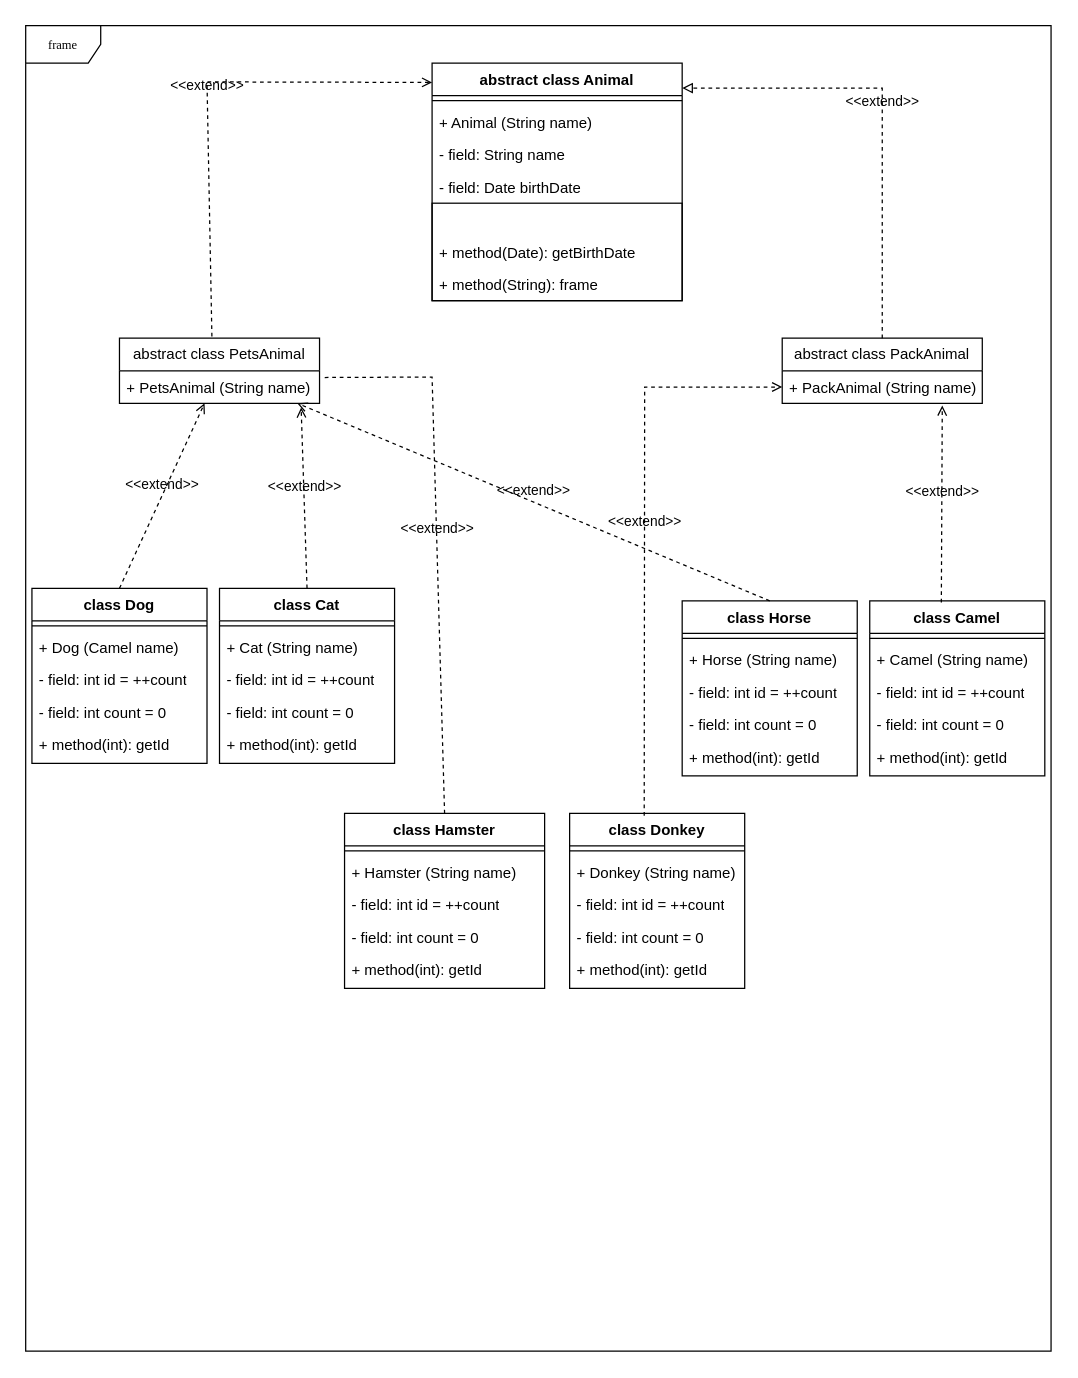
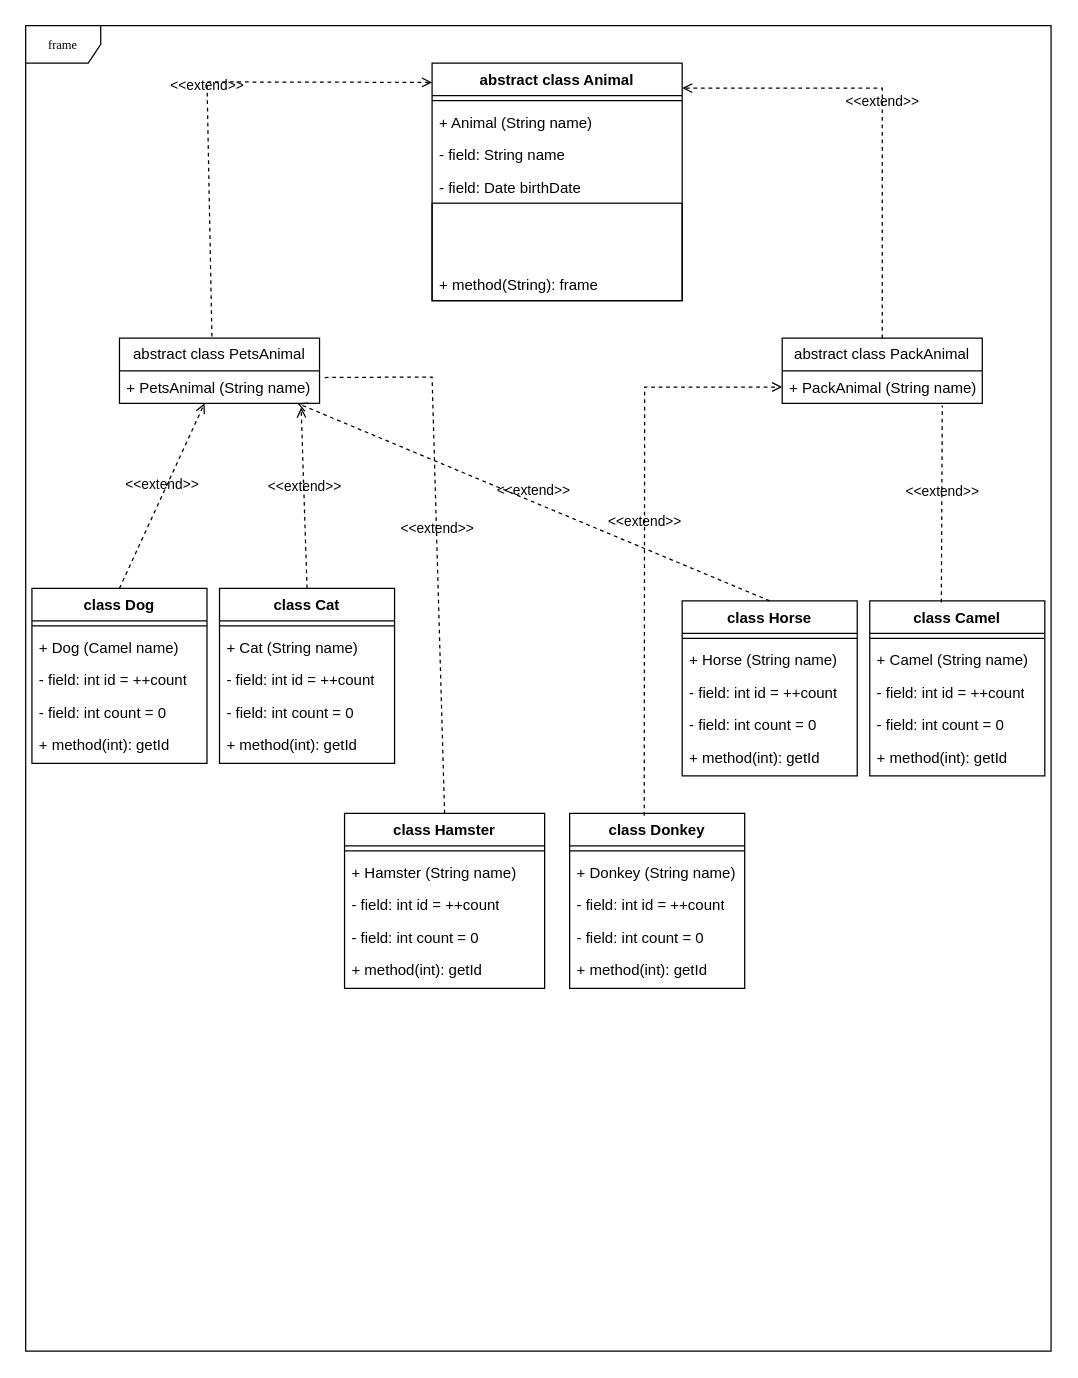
  <mxCell id="0" />
  <mxCell id="1" parent="0" />
  <mxCell id="2" value="frame" style="shape=umlFrame;whiteSpace=wrap;html=1;rounded=0;shadow=0;comic=0;labelBackgroundColor=none;strokeWidth=1;fontFamily=Verdana;fontSize=10;align=center;" parent="1" vertex="1"><mxGeometry x="20" y="20" width="820" height="1060" as="geometry" /></mxCell>
  <mxCell id="3" value="abstract class Animal" style="swimlane;fontStyle=1;align=center;verticalAlign=top;childLayout=stackLayout;horizontal=1;startSize=26;horizontalStack=0;resizeParent=1;resizeParentMax=0;resizeLast=0;collapsible=1;marginBottom=0;whiteSpace=wrap;html=1;" vertex="1" parent="1"><mxGeometry x="345" y="50" width="200" height="190" as="geometry" /></mxCell>
  <mxCell id="4" value="" style="line;strokeWidth=1;fillColor=none;align=left;verticalAlign=middle;spacingTop=-1;spacingLeft=3;spacingRight=3;rotatable=0;labelPosition=right;points=[];portConstraint=eastwest;strokeColor=inherit;" vertex="1" parent="3"><mxGeometry y="26" width="200" height="8" as="geometry" /></mxCell>
  <mxCell id="5" value="+ Animal (String name)" style="text;strokeColor=none;fillColor=none;align=left;verticalAlign=top;spacingLeft=4;spacingRight=4;overflow=hidden;rotatable=0;points=[[0,0.5],[1,0.5]];portConstraint=eastwest;whiteSpace=wrap;html=1;" vertex="1" parent="3"><mxGeometry y="34" width="200" height="26" as="geometry" /></mxCell>
  <mxCell id="6" value="- field: String name" style="text;strokeColor=none;fillColor=none;align=left;verticalAlign=top;spacingLeft=4;spacingRight=4;overflow=hidden;rotatable=0;points=[[0,0.5],[1,0.5]];portConstraint=eastwest;whiteSpace=wrap;html=1;" vertex="1" parent="3"><mxGeometry y="60" width="200" height="26" as="geometry" /></mxCell>
  <mxCell id="7" value="- field: Date birthDate" style="text;strokeColor=none;fillColor=none;align=left;verticalAlign=top;spacingLeft=4;spacingRight=4;overflow=hidden;rotatable=0;points=[[0,0.5],[1,0.5]];portConstraint=eastwest;whiteSpace=wrap;html=1;" vertex="1" parent="3"><mxGeometry y="86" width="200" height="26" as="geometry" /></mxCell>
  <mxCell id="8" value="" style="group;strokeColor=#000000;" vertex="1" connectable="0" parent="3"><mxGeometry y="112" width="200" height="78" as="geometry" /></mxCell>
- <mxCell id="9" value="+ method(Date): getBirthDate" style="text;strokeColor=none;fillColor=none;align=left;verticalAlign=top;spacingLeft=4;spacingRight=4;overflow=hidden;rotatable=0;points=[[0,0.5],[1,0.5]];portConstraint=eastwest;whiteSpace=wrap;html=1;" vertex="1" parent="8"><mxGeometry y="26" width="200" height="26" as="geometry" /></mxCell>
  <mxCell id="10" value="+ method(String): frame" style="text;strokeColor=none;fillColor=none;align=left;verticalAlign=top;spacingLeft=4;spacingRight=4;overflow=hidden;rotatable=0;points=[[0,0.5],[1,0.5]];portConstraint=eastwest;whiteSpace=wrap;html=1;" vertex="1" parent="8"><mxGeometry y="52" width="200" height="26" as="geometry" /></mxCell>
  <mxCell id="11" value="abstract class PetsAnimal" style="swimlane;fontStyle=0;childLayout=stackLayout;horizontal=1;startSize=26;fillColor=none;horizontalStack=0;resizeParent=1;resizeParentMax=0;resizeLast=0;collapsible=1;marginBottom=0;whiteSpace=wrap;html=1;" vertex="1" parent="1"><mxGeometry x="95" y="270" width="160" height="52" as="geometry" /></mxCell>
  <mxCell id="12" value="abstract class&amp;nbsp;PackAnimal" style="swimlane;fontStyle=0;childLayout=stackLayout;horizontal=1;startSize=26;fillColor=none;horizontalStack=0;resizeParent=1;resizeParentMax=0;resizeLast=0;collapsible=1;marginBottom=0;whiteSpace=wrap;html=1;" vertex="1" parent="1"><mxGeometry x="625" y="270" width="160" height="52" as="geometry" /></mxCell>
  <mxCell id="13" value="+ PetsAnimal (String name)" style="text;strokeColor=none;fillColor=none;align=left;verticalAlign=top;spacingLeft=4;spacingRight=4;overflow=hidden;rotatable=0;points=[[0,0.5],[1,0.5]];portConstraint=eastwest;whiteSpace=wrap;html=1;" vertex="1" parent="1"><mxGeometry x="95" y="296" width="160" height="26" as="geometry" /></mxCell>
  <mxCell id="14" value="+ PackAnimal (String name)" style="text;strokeColor=none;fillColor=none;align=left;verticalAlign=top;spacingLeft=4;spacingRight=4;overflow=hidden;rotatable=0;points=[[0,0.5],[1,0.5]];portConstraint=eastwest;whiteSpace=wrap;html=1;" vertex="1" parent="1"><mxGeometry x="625" y="296" width="160" height="26" as="geometry" /></mxCell>
  <mxCell id="15" value="class&amp;nbsp;Dog" style="swimlane;fontStyle=1;align=center;verticalAlign=top;childLayout=stackLayout;horizontal=1;startSize=26;horizontalStack=0;resizeParent=1;resizeParentMax=0;resizeLast=0;collapsible=1;marginBottom=0;whiteSpace=wrap;html=1;" vertex="1" parent="1"><mxGeometry x="25" y="470" width="140" height="140" as="geometry" /></mxCell>
  <mxCell id="16" value="" style="line;strokeWidth=1;fillColor=none;align=left;verticalAlign=middle;spacingTop=-1;spacingLeft=3;spacingRight=3;rotatable=0;labelPosition=right;points=[];portConstraint=eastwest;strokeColor=inherit;" vertex="1" parent="15"><mxGeometry y="26" width="140" height="8" as="geometry" /></mxCell>
  <mxCell id="17" value="+ Dog (Camel name)" style="text;strokeColor=none;fillColor=none;align=left;verticalAlign=top;spacingLeft=4;spacingRight=4;overflow=hidden;rotatable=0;points=[[0,0.5],[1,0.5]];portConstraint=eastwest;whiteSpace=wrap;html=1;" vertex="1" parent="15"><mxGeometry y="34" width="140" height="26" as="geometry" /></mxCell>
  <mxCell id="18" value="- field: int id = ++count" style="text;strokeColor=none;fillColor=none;align=left;verticalAlign=top;spacingLeft=4;spacingRight=4;overflow=hidden;rotatable=0;points=[[0,0.5],[1,0.5]];portConstraint=eastwest;whiteSpace=wrap;html=1;" vertex="1" parent="15"><mxGeometry y="60" width="140" height="26" as="geometry" /></mxCell>
  <mxCell id="19" value="- field: int count = 0" style="text;strokeColor=none;fillColor=none;align=left;verticalAlign=top;spacingLeft=4;spacingRight=4;overflow=hidden;rotatable=0;points=[[0,0.5],[1,0.5]];portConstraint=eastwest;whiteSpace=wrap;html=1;" vertex="1" parent="15"><mxGeometry y="86" width="140" height="26" as="geometry" /></mxCell>
  <mxCell id="20" value="+ method(int): getId" style="text;strokeColor=none;fillColor=none;align=left;verticalAlign=top;spacingLeft=4;spacingRight=4;overflow=hidden;rotatable=0;points=[[0,0.5],[1,0.5]];portConstraint=eastwest;whiteSpace=wrap;html=1;" vertex="1" parent="15"><mxGeometry y="112" width="140" height="28" as="geometry" /></mxCell>
  <mxCell id="21" value="class&amp;nbsp;Cat" style="swimlane;fontStyle=1;align=center;verticalAlign=top;childLayout=stackLayout;horizontal=1;startSize=26;horizontalStack=0;resizeParent=1;resizeParentMax=0;resizeLast=0;collapsible=1;marginBottom=0;whiteSpace=wrap;html=1;" vertex="1" parent="1"><mxGeometry x="175" y="470" width="140" height="140" as="geometry" /></mxCell>
  <mxCell id="22" value="" style="line;strokeWidth=1;fillColor=none;align=left;verticalAlign=middle;spacingTop=-1;spacingLeft=3;spacingRight=3;rotatable=0;labelPosition=right;points=[];portConstraint=eastwest;strokeColor=inherit;" vertex="1" parent="21"><mxGeometry y="26" width="140" height="8" as="geometry" /></mxCell>
  <mxCell id="23" value="+ Cat (String name)" style="text;strokeColor=none;fillColor=none;align=left;verticalAlign=top;spacingLeft=4;spacingRight=4;overflow=hidden;rotatable=0;points=[[0,0.5],[1,0.5]];portConstraint=eastwest;whiteSpace=wrap;html=1;" vertex="1" parent="21"><mxGeometry y="34" width="140" height="26" as="geometry" /></mxCell>
  <mxCell id="24" value="- field: int id = ++count" style="text;strokeColor=none;fillColor=none;align=left;verticalAlign=top;spacingLeft=4;spacingRight=4;overflow=hidden;rotatable=0;points=[[0,0.5],[1,0.5]];portConstraint=eastwest;whiteSpace=wrap;html=1;" vertex="1" parent="21"><mxGeometry y="60" width="140" height="26" as="geometry" /></mxCell>
  <mxCell id="25" value="- field: int count = 0" style="text;strokeColor=none;fillColor=none;align=left;verticalAlign=top;spacingLeft=4;spacingRight=4;overflow=hidden;rotatable=0;points=[[0,0.5],[1,0.5]];portConstraint=eastwest;whiteSpace=wrap;html=1;" vertex="1" parent="21"><mxGeometry y="86" width="140" height="26" as="geometry" /></mxCell>
  <mxCell id="26" value="+ method(int): getId" style="text;strokeColor=none;fillColor=none;align=left;verticalAlign=top;spacingLeft=4;spacingRight=4;overflow=hidden;rotatable=0;points=[[0,0.5],[1,0.5]];portConstraint=eastwest;whiteSpace=wrap;html=1;" vertex="1" parent="21"><mxGeometry y="112" width="140" height="28" as="geometry" /></mxCell>
  <mxCell id="27" value="class&amp;nbsp;Hamster" style="swimlane;fontStyle=1;align=center;verticalAlign=top;childLayout=stackLayout;horizontal=1;startSize=26;horizontalStack=0;resizeParent=1;resizeParentMax=0;resizeLast=0;collapsible=1;marginBottom=0;whiteSpace=wrap;html=1;" vertex="1" parent="1"><mxGeometry x="275" y="650" width="160" height="140" as="geometry" /></mxCell>
  <mxCell id="28" value="" style="line;strokeWidth=1;fillColor=none;align=left;verticalAlign=middle;spacingTop=-1;spacingLeft=3;spacingRight=3;rotatable=0;labelPosition=right;points=[];portConstraint=eastwest;strokeColor=inherit;" vertex="1" parent="27"><mxGeometry y="26" width="160" height="8" as="geometry" /></mxCell>
  <mxCell id="29" value="+&amp;nbsp;Hamster&amp;nbsp;(String name)" style="text;strokeColor=none;fillColor=none;align=left;verticalAlign=top;spacingLeft=4;spacingRight=4;overflow=hidden;rotatable=0;points=[[0,0.5],[1,0.5]];portConstraint=eastwest;whiteSpace=wrap;html=1;" vertex="1" parent="27"><mxGeometry y="34" width="160" height="26" as="geometry" /></mxCell>
  <mxCell id="30" value="- field: int id = ++count" style="text;strokeColor=none;fillColor=none;align=left;verticalAlign=top;spacingLeft=4;spacingRight=4;overflow=hidden;rotatable=0;points=[[0,0.5],[1,0.5]];portConstraint=eastwest;whiteSpace=wrap;html=1;" vertex="1" parent="27"><mxGeometry y="60" width="160" height="26" as="geometry" /></mxCell>
  <mxCell id="31" value="- field: int count = 0" style="text;strokeColor=none;fillColor=none;align=left;verticalAlign=top;spacingLeft=4;spacingRight=4;overflow=hidden;rotatable=0;points=[[0,0.5],[1,0.5]];portConstraint=eastwest;whiteSpace=wrap;html=1;" vertex="1" parent="27"><mxGeometry y="86" width="160" height="26" as="geometry" /></mxCell>
  <mxCell id="32" value="+ method(int): getId" style="text;strokeColor=none;fillColor=none;align=left;verticalAlign=top;spacingLeft=4;spacingRight=4;overflow=hidden;rotatable=0;points=[[0,0.5],[1,0.5]];portConstraint=eastwest;whiteSpace=wrap;html=1;" vertex="1" parent="27"><mxGeometry y="112" width="160" height="28" as="geometry" /></mxCell>
  <mxCell id="33" value="class&amp;nbsp;Camel" style="swimlane;fontStyle=1;align=center;verticalAlign=top;childLayout=stackLayout;horizontal=1;startSize=26;horizontalStack=0;resizeParent=1;resizeParentMax=0;resizeLast=0;collapsible=1;marginBottom=0;whiteSpace=wrap;html=1;" vertex="1" parent="1"><mxGeometry x="695" y="480" width="140" height="140" as="geometry" /></mxCell>
  <mxCell id="34" value="" style="line;strokeWidth=1;fillColor=none;align=left;verticalAlign=middle;spacingTop=-1;spacingLeft=3;spacingRight=3;rotatable=0;labelPosition=right;points=[];portConstraint=eastwest;strokeColor=inherit;" vertex="1" parent="33"><mxGeometry y="26" width="140" height="8" as="geometry" /></mxCell>
  <mxCell id="35" value="+&amp;nbsp;Camel&amp;nbsp;(String name)" style="text;strokeColor=none;fillColor=none;align=left;verticalAlign=top;spacingLeft=4;spacingRight=4;overflow=hidden;rotatable=0;points=[[0,0.5],[1,0.5]];portConstraint=eastwest;whiteSpace=wrap;html=1;" vertex="1" parent="33"><mxGeometry y="34" width="140" height="26" as="geometry" /></mxCell>
  <mxCell id="36" value="- field: int id = ++count" style="text;strokeColor=none;fillColor=none;align=left;verticalAlign=top;spacingLeft=4;spacingRight=4;overflow=hidden;rotatable=0;points=[[0,0.5],[1,0.5]];portConstraint=eastwest;whiteSpace=wrap;html=1;" vertex="1" parent="33"><mxGeometry y="60" width="140" height="26" as="geometry" /></mxCell>
  <mxCell id="37" value="- field: int count = 0" style="text;strokeColor=none;fillColor=none;align=left;verticalAlign=top;spacingLeft=4;spacingRight=4;overflow=hidden;rotatable=0;points=[[0,0.5],[1,0.5]];portConstraint=eastwest;whiteSpace=wrap;html=1;" vertex="1" parent="33"><mxGeometry y="86" width="140" height="26" as="geometry" /></mxCell>
  <mxCell id="38" value="+ method(int): getId" style="text;strokeColor=none;fillColor=none;align=left;verticalAlign=top;spacingLeft=4;spacingRight=4;overflow=hidden;rotatable=0;points=[[0,0.5],[1,0.5]];portConstraint=eastwest;whiteSpace=wrap;html=1;" vertex="1" parent="33"><mxGeometry y="112" width="140" height="28" as="geometry" /></mxCell>
  <mxCell id="39" value="class&amp;nbsp;Horse" style="swimlane;fontStyle=1;align=center;verticalAlign=top;childLayout=stackLayout;horizontal=1;startSize=26;horizontalStack=0;resizeParent=1;resizeParentMax=0;resizeLast=0;collapsible=1;marginBottom=0;whiteSpace=wrap;html=1;" vertex="1" parent="1"><mxGeometry x="545" y="480" width="140" height="140" as="geometry" /></mxCell>
  <mxCell id="40" value="" style="line;strokeWidth=1;fillColor=none;align=left;verticalAlign=middle;spacingTop=-1;spacingLeft=3;spacingRight=3;rotatable=0;labelPosition=right;points=[];portConstraint=eastwest;strokeColor=inherit;" vertex="1" parent="39"><mxGeometry y="26" width="140" height="8" as="geometry" /></mxCell>
  <mxCell id="41" value="+&amp;nbsp;Horse&amp;nbsp;(String name)" style="text;strokeColor=none;fillColor=none;align=left;verticalAlign=top;spacingLeft=4;spacingRight=4;overflow=hidden;rotatable=0;points=[[0,0.5],[1,0.5]];portConstraint=eastwest;whiteSpace=wrap;html=1;" vertex="1" parent="39"><mxGeometry y="34" width="140" height="26" as="geometry" /></mxCell>
  <mxCell id="42" value="- field: int id = ++count" style="text;strokeColor=none;fillColor=none;align=left;verticalAlign=top;spacingLeft=4;spacingRight=4;overflow=hidden;rotatable=0;points=[[0,0.5],[1,0.5]];portConstraint=eastwest;whiteSpace=wrap;html=1;" vertex="1" parent="39"><mxGeometry y="60" width="140" height="26" as="geometry" /></mxCell>
  <mxCell id="43" value="- field: int count = 0" style="text;strokeColor=none;fillColor=none;align=left;verticalAlign=top;spacingLeft=4;spacingRight=4;overflow=hidden;rotatable=0;points=[[0,0.5],[1,0.5]];portConstraint=eastwest;whiteSpace=wrap;html=1;" vertex="1" parent="39"><mxGeometry y="86" width="140" height="26" as="geometry" /></mxCell>
  <mxCell id="44" value="+ method(int): getId" style="text;strokeColor=none;fillColor=none;align=left;verticalAlign=top;spacingLeft=4;spacingRight=4;overflow=hidden;rotatable=0;points=[[0,0.5],[1,0.5]];portConstraint=eastwest;whiteSpace=wrap;html=1;" vertex="1" parent="39"><mxGeometry y="112" width="140" height="28" as="geometry" /></mxCell>
  <mxCell id="45" value="class&amp;nbsp;Donkey" style="swimlane;fontStyle=1;align=center;verticalAlign=top;childLayout=stackLayout;horizontal=1;startSize=26;horizontalStack=0;resizeParent=1;resizeParentMax=0;resizeLast=0;collapsible=1;marginBottom=0;whiteSpace=wrap;html=1;" vertex="1" parent="1"><mxGeometry x="455" y="650" width="140" height="140" as="geometry" /></mxCell>
  <mxCell id="46" value="" style="line;strokeWidth=1;fillColor=none;align=left;verticalAlign=middle;spacingTop=-1;spacingLeft=3;spacingRight=3;rotatable=0;labelPosition=right;points=[];portConstraint=eastwest;strokeColor=inherit;" vertex="1" parent="45"><mxGeometry y="26" width="140" height="8" as="geometry" /></mxCell>
  <mxCell id="47" value="+&amp;nbsp;Donkey&amp;nbsp;(String name)" style="text;strokeColor=none;fillColor=none;align=left;verticalAlign=top;spacingLeft=4;spacingRight=4;overflow=hidden;rotatable=0;points=[[0,0.5],[1,0.5]];portConstraint=eastwest;whiteSpace=wrap;html=1;" vertex="1" parent="45"><mxGeometry y="34" width="140" height="26" as="geometry" /></mxCell>
  <mxCell id="48" value="- field: int id = ++count" style="text;strokeColor=none;fillColor=none;align=left;verticalAlign=top;spacingLeft=4;spacingRight=4;overflow=hidden;rotatable=0;points=[[0,0.5],[1,0.5]];portConstraint=eastwest;whiteSpace=wrap;html=1;" vertex="1" parent="45"><mxGeometry y="60" width="140" height="26" as="geometry" /></mxCell>
  <mxCell id="49" value="- field: int count = 0" style="text;strokeColor=none;fillColor=none;align=left;verticalAlign=top;spacingLeft=4;spacingRight=4;overflow=hidden;rotatable=0;points=[[0,0.5],[1,0.5]];portConstraint=eastwest;whiteSpace=wrap;html=1;" vertex="1" parent="45"><mxGeometry y="86" width="140" height="26" as="geometry" /></mxCell>
  <mxCell id="50" value="+ method(int): getId" style="text;strokeColor=none;fillColor=none;align=left;verticalAlign=top;spacingLeft=4;spacingRight=4;overflow=hidden;rotatable=0;points=[[0,0.5],[1,0.5]];portConstraint=eastwest;whiteSpace=wrap;html=1;" vertex="1" parent="45"><mxGeometry y="112" width="140" height="28" as="geometry" /></mxCell>
  <mxCell id="51" value="&amp;lt;&amp;lt;extend&amp;gt;&amp;gt;" style="html=1;verticalAlign=bottom;labelBackgroundColor=none;endArrow=open;endFill=0;dashed=1;rounded=0;exitX=0.462;exitY=-0.027;exitDx=0;exitDy=0;exitPerimeter=0;entryX=0;entryY=0.081;entryDx=0;entryDy=0;entryPerimeter=0;" edge="1" parent="1" source="11" target="3"><mxGeometry width="160" relative="1" as="geometry"><mxPoint x="345" y="350" as="sourcePoint" /><mxPoint x="505" y="350" as="targetPoint" /><Array as="points"><mxPoint x="165" y="65" /></Array></mxGeometry></mxCell>
- <mxCell id="52" value="&amp;lt;&amp;lt;extend&amp;gt;&amp;gt;" style="html=1;verticalAlign=bottom;labelBackgroundColor=none;endArrow=block;endFill=0;dashed=1;rounded=0;exitX=0.5;exitY=0;exitDx=0;exitDy=0;entryX=1;entryY=0.105;entryDx=0;entryDy=0;entryPerimeter=0;" edge="1" parent="1" source="12" target="3"><mxGeometry width="160" relative="1" as="geometry"><mxPoint x="345" y="350" as="sourcePoint" /><mxPoint x="505" y="350" as="targetPoint" /><Array as="points"><mxPoint x="705" y="70" /></Array></mxGeometry></mxCell>
+ <mxCell id="52" value="&amp;lt;&amp;lt;extend&amp;gt;&amp;gt;" style="html=1;verticalAlign=bottom;labelBackgroundColor=none;endArrow=open;endFill=0;dashed=1;rounded=0;exitX=0.5;exitY=0;exitDx=0;exitDy=0;entryX=1;entryY=0.105;entryDx=0;entryDy=0;entryPerimeter=0;" edge="1" parent="1" source="12" target="3"><mxGeometry width="160" relative="1" as="geometry"><mxPoint x="345" y="350" as="sourcePoint" /><mxPoint x="505" y="350" as="targetPoint" /><Array as="points"><mxPoint x="705" y="70" /></Array></mxGeometry></mxCell>
  <mxCell id="53" value="&amp;lt;&amp;lt;extend&amp;gt;&amp;gt;" style="html=1;verticalAlign=bottom;labelBackgroundColor=none;endArrow=open;endFill=0;dashed=1;rounded=0;exitX=0.5;exitY=0;exitDx=0;exitDy=0;" edge="1" parent="1" source="15" target="11"><mxGeometry width="160" relative="1" as="geometry"><mxPoint x="345" y="350" as="sourcePoint" /><mxPoint x="505" y="350" as="targetPoint" /></mxGeometry></mxCell>
  <mxCell id="54" value="&amp;lt;&amp;lt;extend&amp;gt;&amp;gt;" style="html=1;verticalAlign=bottom;labelBackgroundColor=none;endArrow=open;endFill=0;dashed=1;rounded=0;exitX=0.5;exitY=0;exitDx=0;exitDy=0;entryX=0.908;entryY=1.131;entryDx=0;entryDy=0;entryPerimeter=0;" edge="1" parent="1" source="21" target="13"><mxGeometry width="160" relative="1" as="geometry"><mxPoint x="345" y="350" as="sourcePoint" /><mxPoint x="505" y="350" as="targetPoint" /></mxGeometry></mxCell>
- <mxCell id="55" value="&amp;lt;&amp;lt;extend&amp;gt;&amp;gt;" style="html=1;verticalAlign=bottom;labelBackgroundColor=none;endArrow=open;endFill=0;dashed=1;rounded=0;exitX=0.409;exitY=0.01;exitDx=0;exitDy=0;exitPerimeter=0;entryX=0.8;entryY=1.069;entryDx=0;entryDy=0;entryPerimeter=0;" edge="1" parent="1" source="33" target="14"><mxGeometry width="160" relative="1" as="geometry"><mxPoint x="345" y="350" as="sourcePoint" /><mxPoint x="505" y="350" as="targetPoint" /></mxGeometry></mxCell>
+ <mxCell id="55" value="&amp;lt;&amp;lt;extend&amp;gt;&amp;gt;" style="html=1;verticalAlign=bottom;labelBackgroundColor=none;endArrow=none;endFill=0;dashed=1;rounded=0;exitX=0.409;exitY=0.01;exitDx=0;exitDy=0;exitPerimeter=0;entryX=0.8;entryY=1.069;entryDx=0;entryDy=0;entryPerimeter=0;" edge="1" parent="1" source="33" target="14"><mxGeometry width="160" relative="1" as="geometry"><mxPoint x="345" y="350" as="sourcePoint" /><mxPoint x="505" y="350" as="targetPoint" /></mxGeometry></mxCell>
  <mxCell id="56" value="&amp;lt;&amp;lt;extend&amp;gt;&amp;gt;" style="html=1;verticalAlign=bottom;labelBackgroundColor=none;endArrow=open;endFill=0;dashed=1;rounded=0;exitX=0.5;exitY=0;exitDx=0;exitDy=0;" edge="1" parent="1" source="39" target="11"><mxGeometry width="160" relative="1" as="geometry"><mxPoint x="345" y="350" as="sourcePoint" /><mxPoint x="505" y="350" as="targetPoint" /></mxGeometry></mxCell>
  <mxCell id="57" value="&amp;lt;&amp;lt;extend&amp;gt;&amp;gt;" style="html=1;verticalAlign=bottom;labelBackgroundColor=none;endArrow=none;endFill=0;dashed=1;rounded=0;exitX=0.5;exitY=0;exitDx=0;exitDy=0;entryX=1.013;entryY=0.208;entryDx=0;entryDy=0;entryPerimeter=0;" edge="1" parent="1" source="27" target="13"><mxGeometry width="160" relative="1" as="geometry"><mxPoint x="345" y="450" as="sourcePoint" /><mxPoint x="505" y="450" as="targetPoint" /><Array as="points"><mxPoint x="345" y="301" /></Array></mxGeometry></mxCell>
  <mxCell id="58" value="&amp;lt;&amp;lt;extend&amp;gt;&amp;gt;" style="html=1;verticalAlign=bottom;labelBackgroundColor=none;endArrow=open;endFill=0;dashed=1;rounded=0;exitX=0.426;exitY=0.013;exitDx=0;exitDy=0;exitPerimeter=0;entryX=0;entryY=0.5;entryDx=0;entryDy=0;" edge="1" parent="1" source="45" target="14"><mxGeometry width="160" relative="1" as="geometry"><mxPoint x="345" y="450" as="sourcePoint" /><mxPoint x="505" y="450" as="targetPoint" /><Array as="points"><mxPoint x="515" y="309" /></Array></mxGeometry></mxCell>
